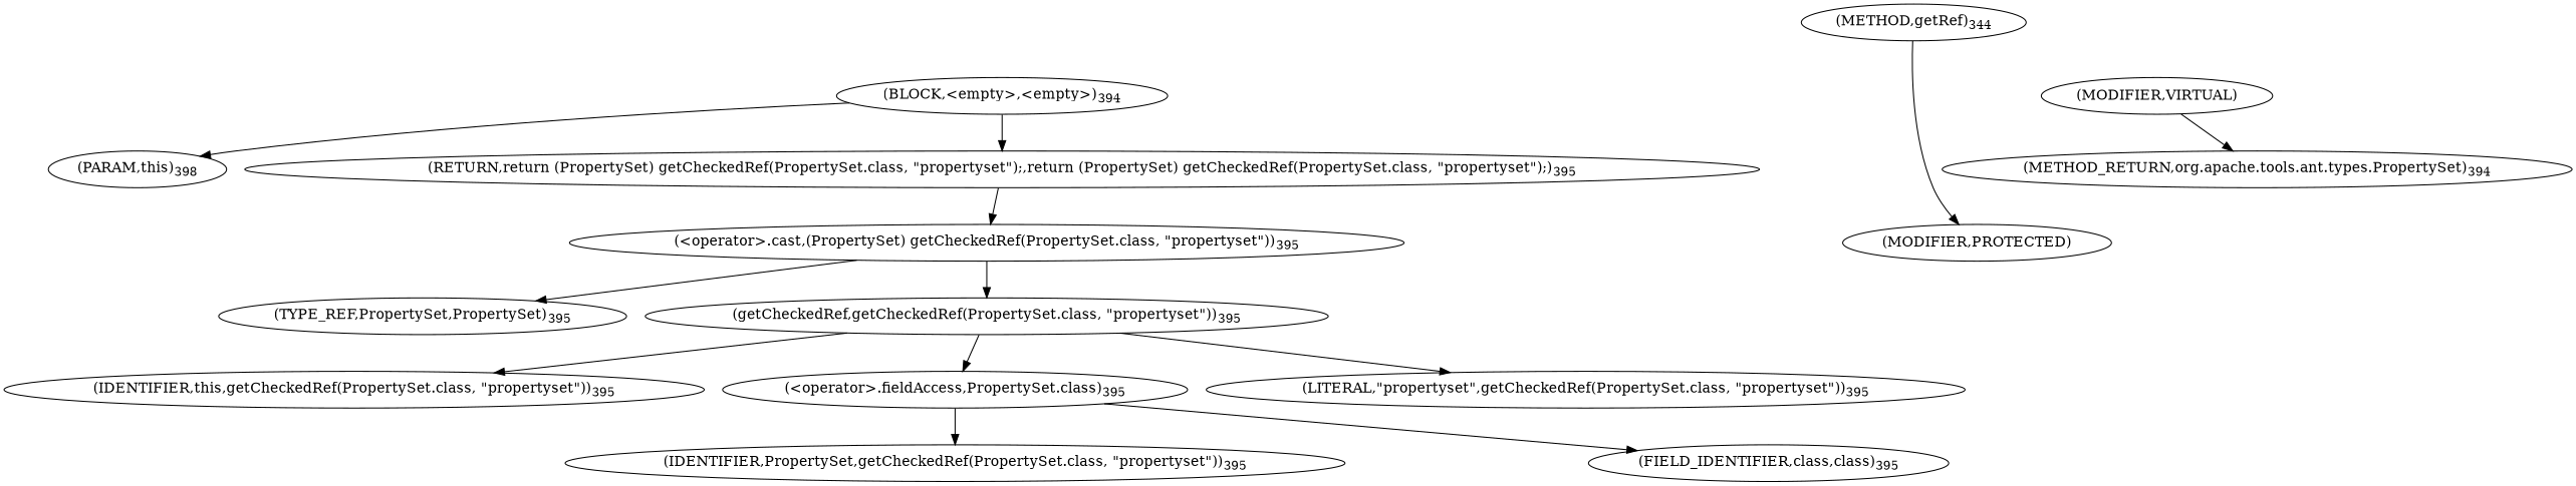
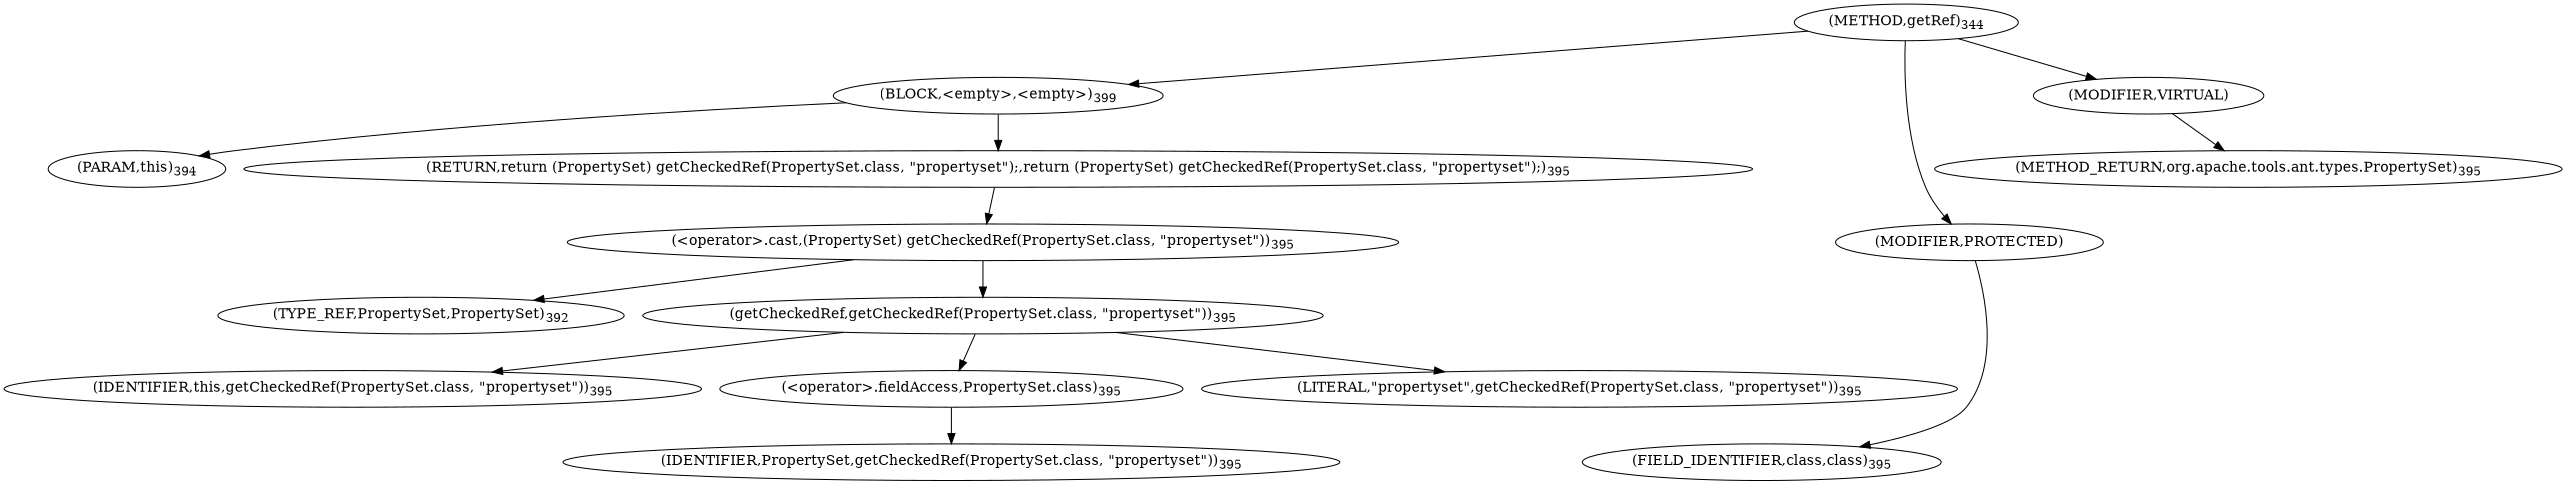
  digraph {
    n1 [label=<(METHOD,getRef)<SUB>344</SUB>>]
-   n2 [label=<(BLOCK,&lt;empty&gt;,&lt;empty&gt;)<SUB>394</SUB>>]
+   n2 [label=<(BLOCK,&lt;empty&gt;,&lt;empty&gt;)<SUB>399</SUB>>]
    n3 [label=<(MODIFIER,PROTECTED)>]
    n4 [label=<(MODIFIER,VIRTUAL)>]
-   n5 [label=<(PARAM,this)<SUB>398</SUB>>]
+   n5 [label=<(PARAM,this)<SUB>394</SUB>>]
    n6 [label=<(RETURN,return (PropertySet) getCheckedRef(PropertySet.class, &quot;propertyset&quot;);,return (PropertySet) getCheckedRef(PropertySet.class, &quot;propertyset&quot;);)<SUB>395</SUB>>]
-   n7 [label=<(METHOD_RETURN,org.apache.tools.ant.types.PropertySet)<SUB>394</SUB>>]
+   n7 [label=<(METHOD_RETURN,org.apache.tools.ant.types.PropertySet)<SUB>395</SUB>>]
    n8 [label=<(&lt;operator&gt;.cast,(PropertySet) getCheckedRef(PropertySet.class, &quot;propertyset&quot;))<SUB>395</SUB>>]
-   n9 [label=<(TYPE_REF,PropertySet,PropertySet)<SUB>395</SUB>>]
+   n9 [label=<(TYPE_REF,PropertySet,PropertySet)<SUB>392</SUB>>]
    n10 [label=<(getCheckedRef,getCheckedRef(PropertySet.class, &quot;propertyset&quot;))<SUB>395</SUB>>]
    n11 [label=<(IDENTIFIER,this,getCheckedRef(PropertySet.class, &quot;propertyset&quot;))<SUB>395</SUB>>]
    n12 [label=<(&lt;operator&gt;.fieldAccess,PropertySet.class)<SUB>395</SUB>>]
    n13 [label=<(LITERAL,&quot;propertyset&quot;,getCheckedRef(PropertySet.class, &quot;propertyset&quot;))<SUB>395</SUB>>]
    n14 [label=<(IDENTIFIER,PropertySet,getCheckedRef(PropertySet.class, &quot;propertyset&quot;))<SUB>395</SUB>>]
    n15 [label=<(FIELD_IDENTIFIER,class,class)<SUB>395</SUB>>]
+   n1 -> n2
    n1 -> n3
+   n1 -> n4
    n2 -> n5
    n2 -> n6
    n4 -> n7
    n6 -> n8
    n8 -> n9
    n8 -> n10
    n10 -> n11
    n10 -> n12
    n10 -> n13
    n12 -> n14
-   n12 -> n15
+   n3 -> n15
  }
